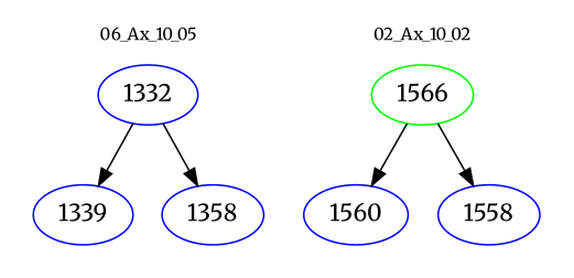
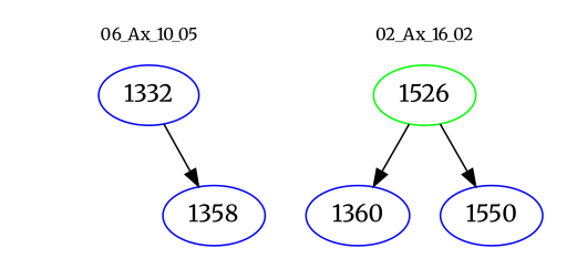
  digraph {
    fontname=Merriweather
    node [color=blue fontname=Merriweather]
    edge [color=black fontname=Merriweather]
    n1 [label=1332]
-   n2 [label=1339]
    n3 [label=1358]
-   n4 [color=green label=1566]
-   n5 [label=1560]
-   n6 [label=1558]
+   n4 [color=green label=1526]
+   n5 [label=1360]
+   n6 [label=1550]
    subgraph cluster_1 {
      color=white
      fontsize=10
      label="06_Ax_10_05"
      n1
-     n2
      n3
    }
    subgraph cluster_2 {
      color=white
      fontsize=10
-     label="02_Ax_10_02"
+     label="02_Ax_16_02"
      n4
      n5
      n6
    }
-   n1 -> n2
    n1 -> n3
    n4 -> n5
    n4 -> n6
  }
